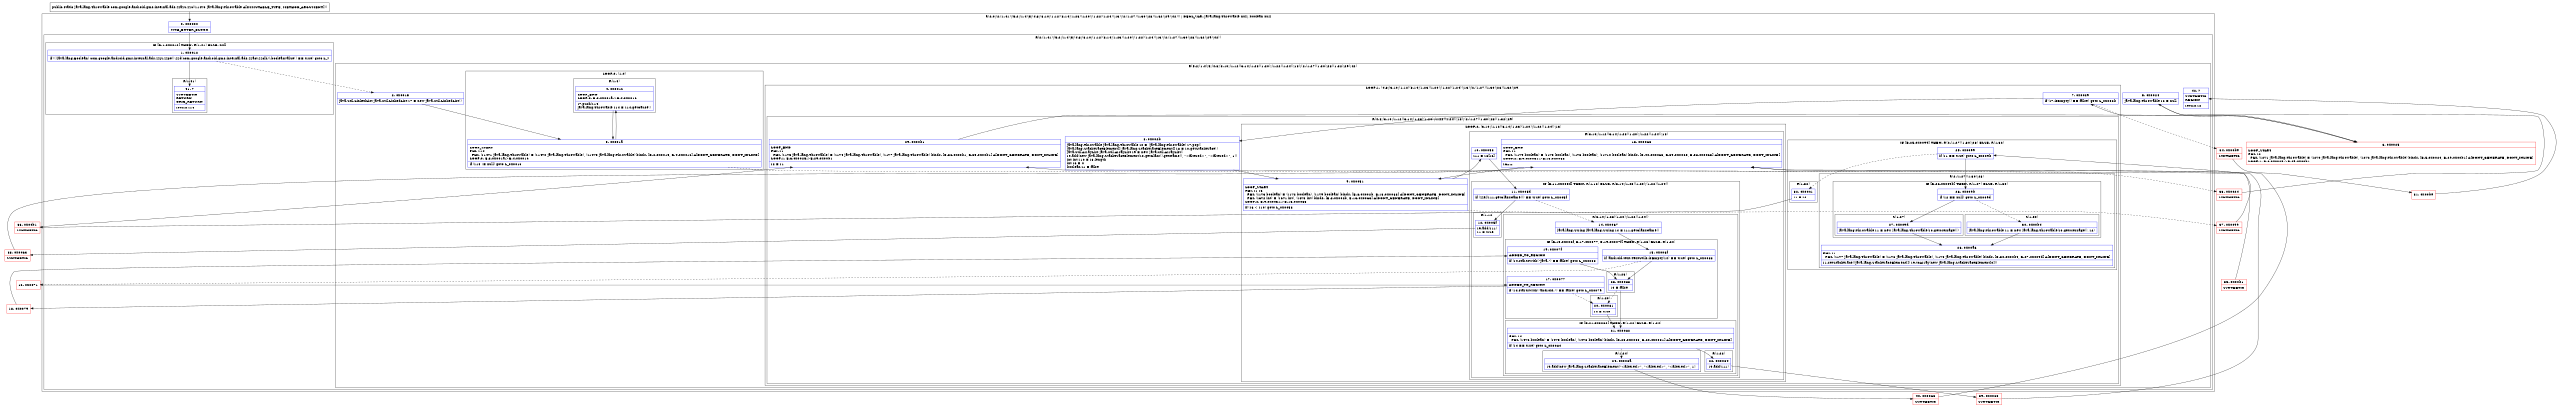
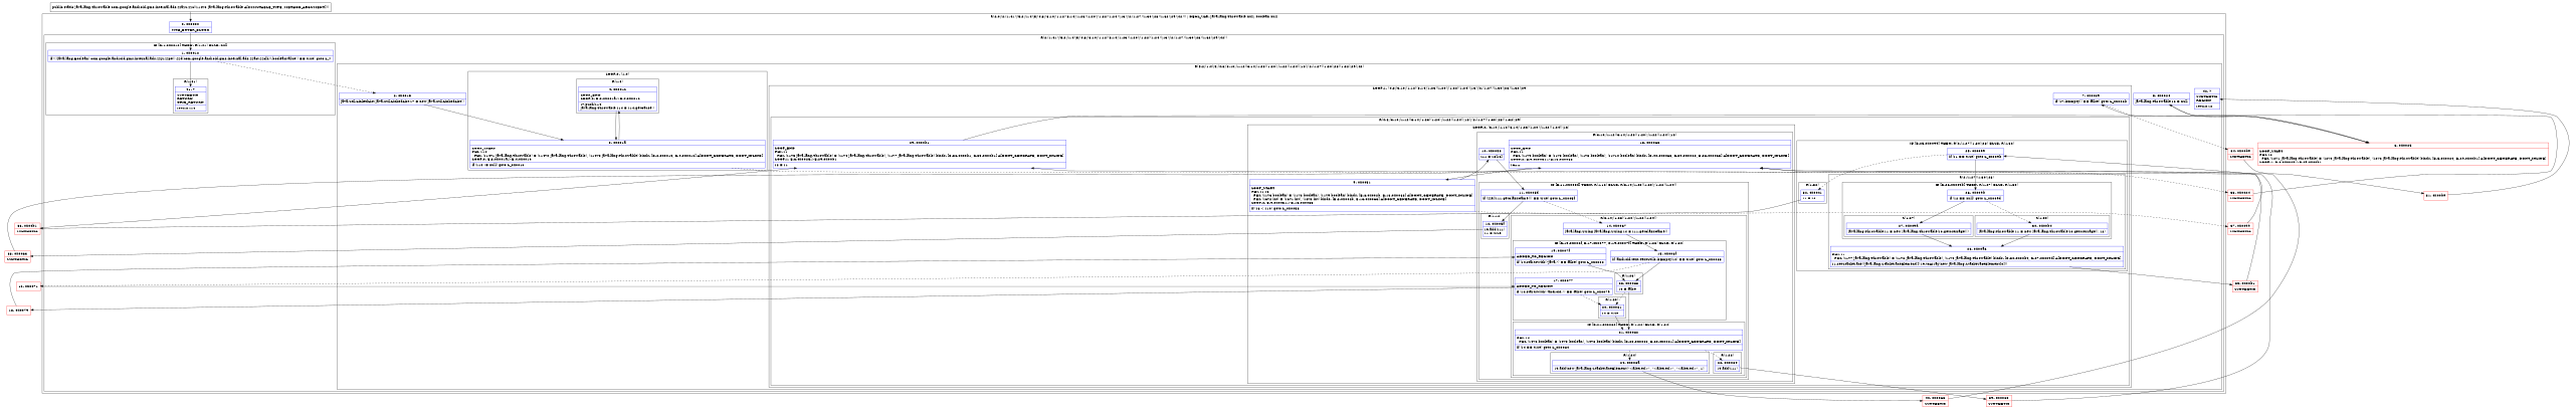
  digraph {
    node [color=blue shape=record]
    n1 [label="{41\:\ ?|SYNTHETIC\lRETURN\lORIG_RETURN\l|return r14\l}"]
    n2 [label="{1\:\ 0x0012|if (((java.lang.Boolean) com.google.android.gms.internal.ads.zzyr.zzpe().zzd(com.google.android.gms.internal.ads.zzact.zzclh)).booleanValue() == true) goto L_?\l}"]
    n3 [label="{4\:\ 0x001c|LOOP_END\lLOOP:0: B:3:0x001a\-\>B:4:0x001c\l|r7.push(r14)\ljava.lang.Throwable r14 = r14.getCause()\l}"]
    n4 [label="{3\:\ 0x001a|LOOP_START\lPHI: r14 \l  PHI: (r14v1 java.lang.Throwable) = (r14v0 java.lang.Throwable), (r14v3 java.lang.Throwable) binds: [B:2:0x0015, B:4:0x001c] A[DONT_GENERATE, DONT_INLINE]\lLOOP:0: B:3:0x001a\-\>B:4:0x001c\l|if (r14 != null) goto L_0x001c\l}"]
    n5 [label="{12\:\ 0x005f|r9.add(r11)\lr1 = true\l}"]
    n6 [label="{23\:\ 0x0088|r4 = false\l}"]
    n7 [label="{20\:\ 0x0081|r4 = true\l}"]
    n8 [label="{15\:\ 0x006f|if (android.text.TextUtils.isEmpty(r4) == true) goto L_0x0088\l}"]
    n9 [label="{17\:\ 0x0077|ADDED_TO_REGION\l|if (r4.startsWith(\"android.\") == false) goto L_0x0079\l}"]
    n10 [label="{19\:\ 0x007f|ADDED_TO_REGION\l|if (r4.startsWith(\"java.\") == false) goto L_0x0088\l}"]
    n11 [label="{22\:\ 0x0084|r9.add(r11)\l}"]
    n12 [label="{24\:\ 0x008a|r9.add(new java.lang.StackTraceElement(\"\<filtered\>\", \"\<filtered\>\", \"\<filtered\>\", 1))\l}"]
    n13 [label="{21\:\ 0x0082|PHI: r4 \l  PHI: (r4v6 boolean) = (r4v5 boolean), (r4v8 boolean) binds: [B:23:0x0088, B:20:0x0081] A[DONT_GENERATE, DONT_INLINE]\l|if (r4 == true) goto L_0x0084\l}"]
    n14 [label="{14\:\ 0x0067|java.lang.String java.lang.String r4 = r11.getClassName()\l}"]
    n15 [label="{11\:\ 0x005d|if (zzej(r11.getClassName()) == true) goto L_0x005f\l}"]
    n16 [label="{10\:\ 0x0053|r11 = r8[r6]\l}"]
    n17 [label="{13\:\ 0x0063|LOOP_END\lPHI: r1 \l  PHI: (r1v9 boolean) = (r1v3 boolean), (r1v3 boolean), (r1v10 boolean) binds: [B:40:0x0063, B:39:0x0063, B:38:0x0063] A[DONT_GENERATE, DONT_INLINE]\lLOOP:2: B:9:0x0051\-\>B:13:0x0063\l|r6++\l}"]
    n18 [label="{9\:\ 0x0051|LOOP_START\lPHI: r1 r6 \l  PHI: (r1v3 boolean) = (r1v2 boolean), (r1v9 boolean) binds: [B:8:0x002b, B:13:0x0063] A[DONT_GENERATE, DONT_INLINE]\l  PHI: (r6v2 int) = (r6v1 int), (r6v3 int) binds: [B:8:0x002b, B:13:0x0063] A[DONT_GENERATE, DONT_INLINE]\lLOOP:2: B:9:0x0051\-\>B:13:0x0063\l|if (r6 \< r10) goto L_0x0053\l}"]
    n19 [label="{27\:\ 0x009d|java.lang.Throwable r1 = new java.lang.Throwable(r0.getMessage())\l}"]
    n20 [label="{30\:\ 0x00b4|java.lang.Throwable r1 = new java.lang.Throwable(r0.getMessage(), r2)\l}"]
    n21 [label="{26\:\ 0x009b|if (r2 == null) goto L_0x009d\l}"]
    n22 [label="{28\:\ 0x00a6|PHI: r1 \l  PHI: (r1v7 java.lang.Throwable) = (r1v6 java.lang.Throwable), (r1v8 java.lang.Throwable) binds: [B:30:0x00b4, B:27:0x009d] A[DONT_GENERATE, DONT_INLINE]\l|r1.setStackTrace((java.lang.StackTraceElement[]) r9.toArray(new java.lang.StackTraceElement[0]))\l}"]
    n23 [label="{32\:\ 0x00c1|r1 = r2\l}"]
    n24 [label="{25\:\ 0x0099|if (r1 == true) goto L_0x009b\l}"]
-   n25 [label="{8\:\ 0x002b|java.lang.Throwable java.lang.Throwable r0 = (java.lang.Throwable) r7.pop()\ljava.lang.StackTraceElement[] java.lang.StackTraceElement[] r8 = r0.getStackTrace()\ljava.util.ArrayList java.util.ArrayList r9 = new java.util.ArrayList()\lr9.add(new java.lang.StackTraceElement(r0.getClass().getName(), \"\<filtered\>\", \"\<filtered\>\", 1))\lint int r10 = r8.length\lint r6 = 0\lboolean r1 = false\l}"]
    n26 [label="{29\:\ 0x00b1|LOOP_END\lPHI: r1 \l  PHI: (r1v5 java.lang.Throwable) = (r1v4 java.lang.Throwable), (r1v7 java.lang.Throwable) binds: [B:36:0x00b1, B:35:0x00b1] A[DONT_GENERATE, DONT_INLINE]\lLOOP:1: B:6:0x0025\-\>B:29:0x00b1\l|r2 = r1\l}"]
    n27 [label="{7\:\ 0x0029|if (r7.isEmpty() == false) goto L_0x002b\l}"]
    n28 [label="{2\:\ 0x0015|java.util.LinkedList java.util.LinkedList r7 = new java.util.LinkedList()\l}"]
    n29 [label="{5\:\ 0x0024|java.lang.Throwable r2 = null\l}"]
    n30 [label="{42\:\ ?|SYNTHETIC\lREGION\l|return r2\l}"]
    n31 [label="{0\:\ 0x0000|MTH_ENTER_BLOCK\l}"]
    n32 [color=red label="{33\:\ 0x0024|SYNTHETIC\l}"]
    n33 [color=red label="{38\:\ 0x0063|SYNTHETIC\l}"]
    n34 [color=red label="{16\:\ 0x0071}"]
    n35 [color=red label="{18\:\ 0x0079}"]
    n36 [color=red label="{39\:\ 0x0063|SYNTHETIC\l}"]
    n37 [color=red label="{40\:\ 0x0063|SYNTHETIC\l}"]
    n38 [color=red label="{37\:\ 0x0099|SYNTHETIC\l}"]
    n39 [color=red label="{35\:\ 0x00b1|SYNTHETIC\l}"]
    n40 [color=red label="{36\:\ 0x00b1|SYNTHETIC\l}"]
    n41 [color=red label="{6\:\ 0x0025|LOOP_START\lPHI: r2 \l  PHI: (r2v1 java.lang.Throwable) = (r2v0 java.lang.Throwable), (r2v2 java.lang.Throwable) binds: [B:5:0x0024, B:29:0x00b1] A[DONT_GENERATE, DONT_INLINE]\lLOOP:1: B:6:0x0025\-\>B:29:0x00b1\l}"]
    n42 [color=red label="{34\:\ 0x00be|SYNTHETIC\l}"]
    n43 [color=red label="{31\:\ 0x00be}"]
    n44 [label="{public static java.lang.Throwable com.google.android.gms.internal.ads.zzazu.zzc((r14v0 java.lang.Throwable A[IMMUTABLE_TYPE, METHOD_ARGUMENT])) }" color=""]
    subgraph cluster_1 {
      label="R(2:0|(2:(1:41)|(5:2|(1:4)|5|(4:8|(3:10|(1:12)(3:14|(1:23)(1:20)|(1:22)(1:24))|13)|(2:(1:27)(1:30)|28)(1:32)|29)|42))) | DECL_VAR: java.lang.Throwable null, boolean null\l"
      n31
      subgraph cluster_2 {
        label="R(2:(1:41)|(5:2|(1:4)|5|(4:8|(3:10|(1:12)(3:14|(1:23)(1:20)|(1:22)(1:24))|13)|(2:(1:27)(1:30)|28)(1:32)|29)|42))"
        subgraph cluster_3 {
          label="IF [B:1:0x0012] THEN: R(1:41) ELSE: null"
          n2
          subgraph cluster_4 {
            label="R(1:41)"
            n1
          }
        }
        subgraph cluster_5 {
          label="R(5:2|(1:4)|5|(4:8|(3:10|(1:12)(3:14|(1:23)(1:20)|(1:22)(1:24))|13)|(2:(1:27)(1:30)|28)(1:32)|29)|42)"
          n28
          n29
          n30
          subgraph cluster_6 {
            label="LOOP:0: (1:4)"
            n4
            subgraph cluster_7 {
              label="R(1:4)"
              n3
            }
          }
          subgraph cluster_8 {
            label="LOOP:1: (4:8|(3:10|(1:12)(3:14|(1:23)(1:20)|(1:22)(1:24))|13)|(2:(1:27)(1:30)|28)(1:32)|29)"
            n27
            subgraph cluster_9 {
              label="R(4:8|(3:10|(1:12)(3:14|(1:23)(1:20)|(1:22)(1:24))|13)|(2:(1:27)(1:30)|28)(1:32)|29)"
-             n25
              n26
              subgraph cluster_10 {
                label="LOOP:2: (3:10|(1:12)(3:14|(1:23)(1:20)|(1:22)(1:24))|13)"
                n18
                subgraph cluster_11 {
                  label="R(3:10|(1:12)(3:14|(1:23)(1:20)|(1:22)(1:24))|13)"
                  n16
                  n17
                  subgraph cluster_12 {
                    label="IF [B:11:0x005d] THEN: R(1:12) ELSE: R(3:14|(1:23)(1:20)|(1:22)(1:24))"
                    n15
                    subgraph cluster_13 {
                      label="R(1:12)"
                      n5
                    }
                    subgraph cluster_14 {
                      label="R(3:14|(1:23)(1:20)|(1:22)(1:24))"
                      n14
                      subgraph cluster_15 {
                        label="IF [B:15:0x006f, B:17:0x0077, B:19:0x007f] THEN: R(1:23) ELSE: R(1:20)"
                        n8
                        n9
                        n10
                        subgraph cluster_16 {
                          label="R(1:23)"
                          n6
                        }
                        subgraph cluster_17 {
                          label="R(1:20)"
                          n7
                        }
                      }
                      subgraph cluster_18 {
                        label="IF [B:21:0x0082] THEN: R(1:22) ELSE: R(1:24)"
                        n13
                        subgraph cluster_19 {
                          label="R(1:22)"
                          n11
                        }
                        subgraph cluster_20 {
                          label="R(1:24)"
                          n12
                        }
                      }
                    }
                  }
                }
              }
              subgraph cluster_21 {
                label="IF [B:25:0x0099] THEN: R(2:(1:27)(1:30)|28) ELSE: R(1:32)"
                n24
                subgraph cluster_22 {
                  label="R(2:(1:27)(1:30)|28)"
                  n22
                  subgraph cluster_23 {
                    label="IF [B:26:0x009b] THEN: R(1:27) ELSE: R(1:30)"
                    n21
                    subgraph cluster_24 {
                      label="R(1:27)"
                      n19
                    }
                    subgraph cluster_25 {
                      label="R(1:30)"
                      n20
                    }
                  }
                }
                subgraph cluster_26 {
                  label="R(1:32)"
                  n23
                }
              }
            }
          }
        }
      }
    }
    n2 -> n1
    n2 -> n28 [style=dashed]
    n3 -> n4
    n4 -> n3
    n4 -> n32 [style=dashed]
    n5 -> n33
    n6 -> n7 [style=dashed]
    n6 -> n13
    n7 -> n13
    n8 -> n6
    n8 -> n34 [style=dashed]
    n9 -> n7 [style=dashed]
    n9 -> n35
    n10 -> n6
    n11 -> n36
    n12 -> n37
-   n13 -> n11
+   n13 -> n11 [style=dashed]
    n13 -> n12 [style=dashed]
    n14 -> n8
    n15 -> n5
    n15 -> n14 [style=dashed]
    n16 -> n15
    n17 -> n18
    n18 -> n16
    n18 -> n38 [style=dashed]
    n19 -> n22
    n20 -> n22
    n21 -> n19
    n21 -> n20 [style=dashed]
+   n22 -> n39
    n23 -> n40
    n24 -> n21
    n24 -> n23 [style=dashed]
-   n25 -> n18
    n26 -> n41
-   n27 -> n25
    n27 -> n42 [style=dashed]
    n28 -> n4
    n29 -> n41
    n31 -> n2
    n32 -> n29
    n33 -> n17
    n34 -> n9
    n35 -> n10
    n36 -> n17
    n37 -> n17
    n38 -> n24
    n39 -> n26
    n40 -> n26
    n41 -> n27
    n42 -> n43
    n43 -> n30
    n44 -> n31
  }
